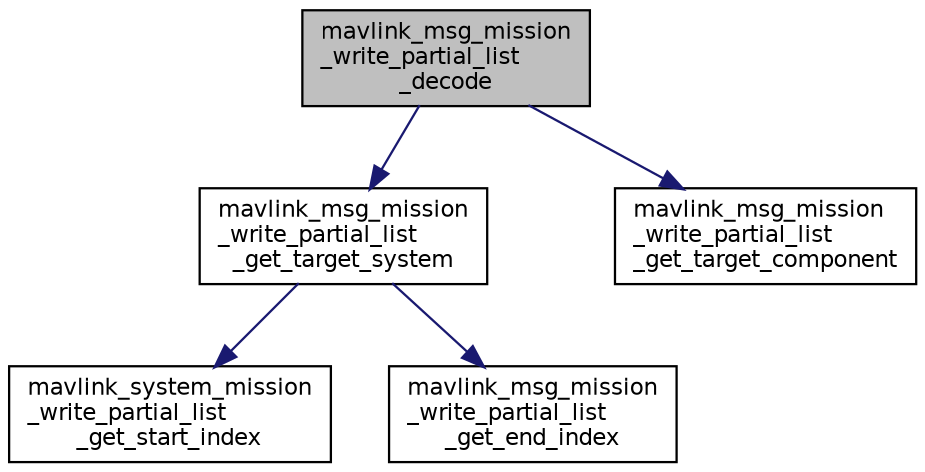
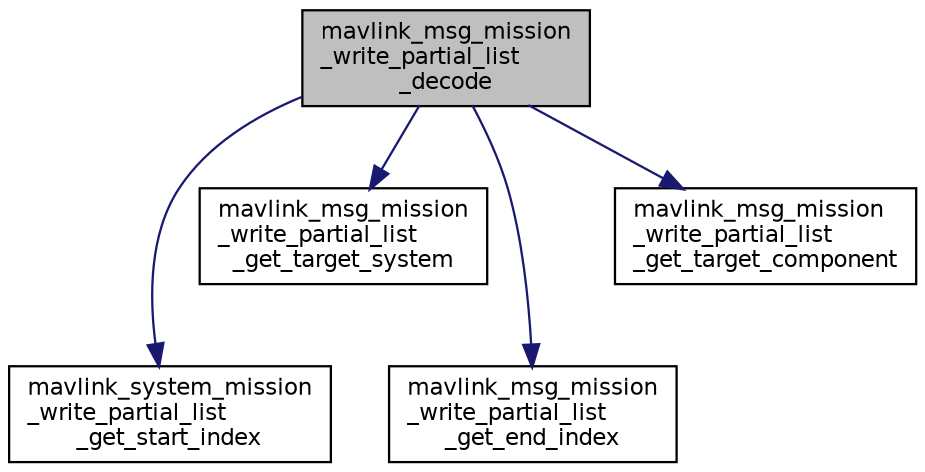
  digraph {
    rankdir=TB
    node [color=black fillcolor=white fontname=Helvetica fontsize=10 shape=record style=filled]
    edge [color=midnightblue fontname=Helvetica fontsize=10 labelfontname=Helvetica labelfontsize=10 style=solid]
    n1 [fillcolor=grey75 fontcolor=black height=0.2 label="mavlink_msg_mission\l_write_partial_list\l_decode" width=0.4]
    n2 [height=0.2 label="mavlink_system_mission\l_write_partial_list\l_get_start_index" width=0.4]
    n3 [height=0.2 label="mavlink_msg_mission\l_write_partial_list\l_get_end_index" width=0.4]
    n4 [height=0.2 label="mavlink_msg_mission\l_write_partial_list\l_get_target_system" width=0.4]
    n5 [height=0.2 label="mavlink_msg_mission\l_write_partial_list\l_get_target_component" width=0.4]
-   n4 -> n2
-   n4 -> n3
+   n1 -> n2
+   n1 -> n3
    n1 -> n4
    n1 -> n5
  }
